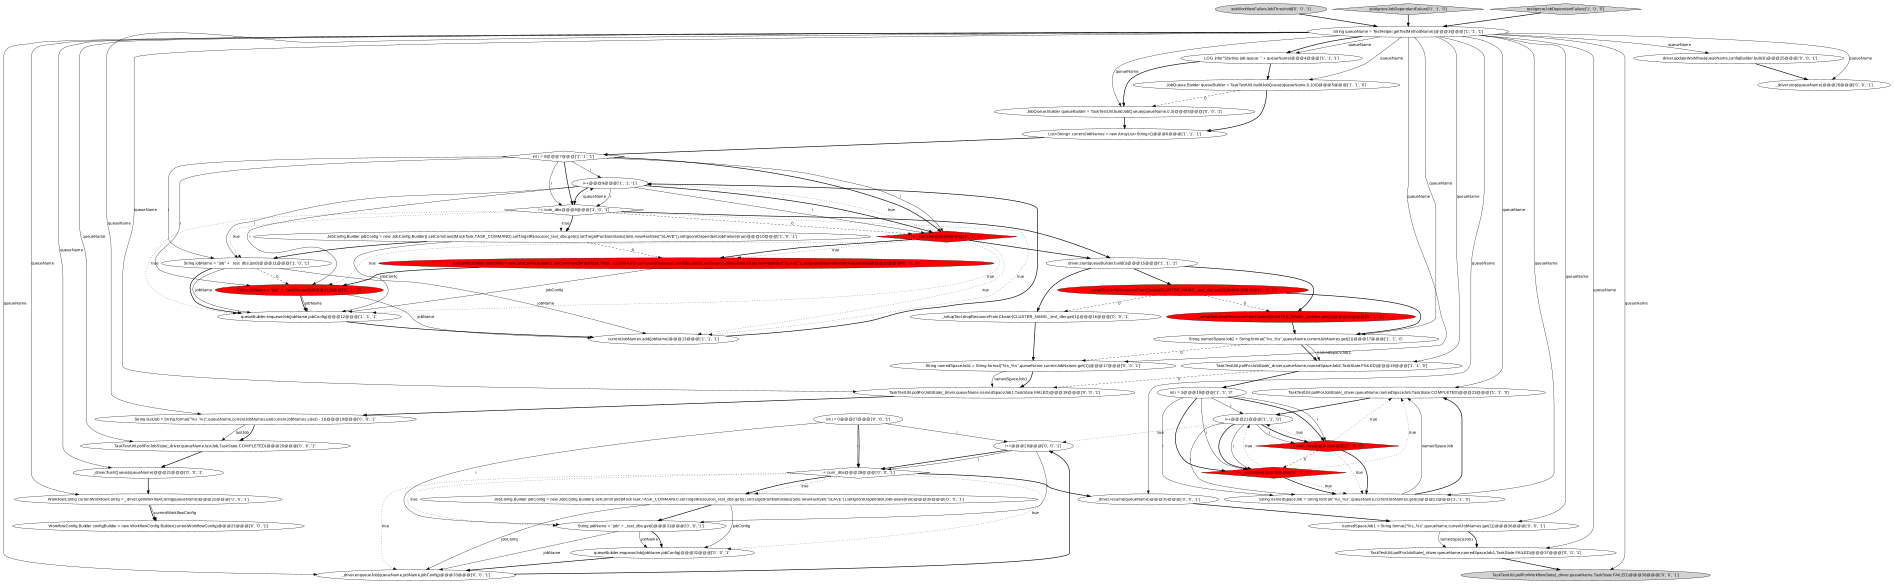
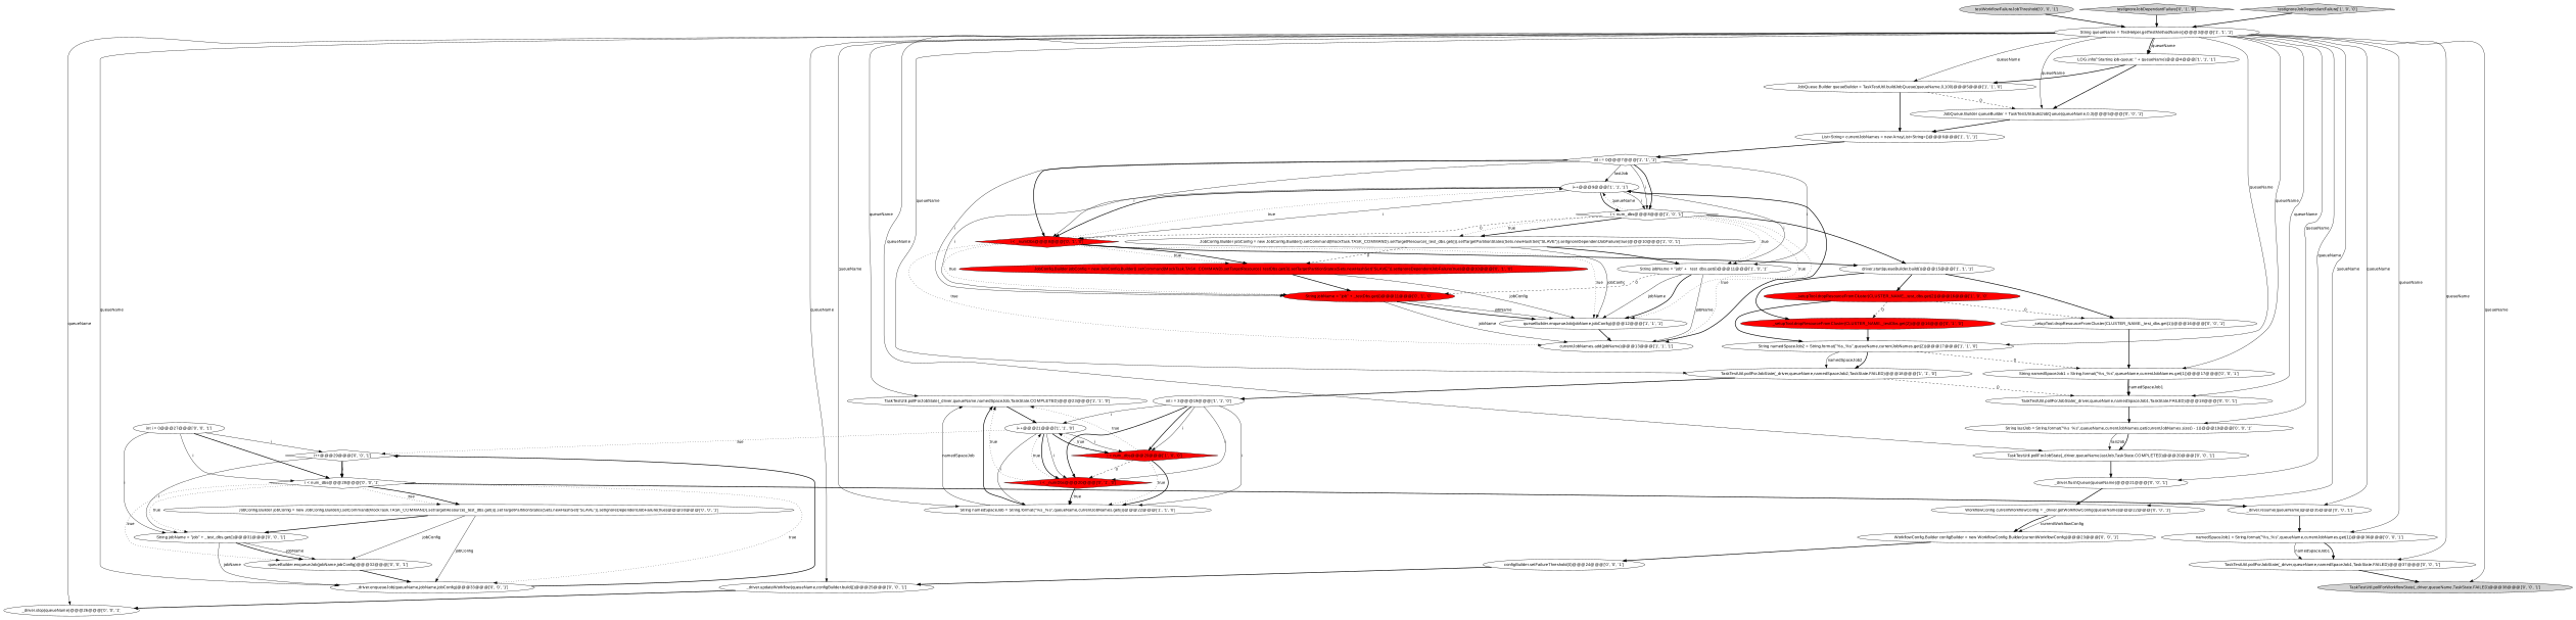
  digraph {
    fontname="Liberation Sans"
    node [fillcolor=white fontname="Liberation Sans" shape=ellipse style=filled]
    edge [fontname="Liberation Sans" style=bold]
    n1 [label="TaskTestUtil.pollForJobState(_driver,queueName,lastJob,TaskState.COMPLETED)@@@20@@@['0', '0', '1']"]
    n2 [label="_driver.flushQueue(queueName)@@@21@@@['0', '0', '1']"]
    n3 [label="WorkflowConfig currentWorkflowConfig = _driver.getWorkflowConfig(queueName)@@@22@@@['0', '0', '1']"]
    n4 [label="TaskTestUtil.pollForJobState(_driver,queueName,namedSpaceJob,TaskState.COMPLETED)@@@23@@@['1', '1', '0']"]
    n5 [label="i++@@@21@@@['1', '1', '0']"]
-   n6 [label="i++@@@29@@@['0', '0', '1']"]
+   n6 [label="i++@@@29@@@['0', '0', '1']" shape=diamond]
    n7 [fillcolor=red label="i < _numDbs@@@20@@@['0', '1', '0']" shape=diamond]
    n8 [label="String namedSpaceJob = String.format(\"%s_%s\",queueName,currentJobNames.get(i))@@@22@@@['1', '1', '0']"]
    n9 [fillcolor=red label="i < num_dbs@@@20@@@['1', '0', '0']" shape=diamond]
    n10 [label="i < num_dbs@@@28@@@['0', '0', '1']" shape=diamond]
    n11 [label="String jobName = \"job\" + _test_dbs.get(i)@@@31@@@['0', '0', '1']"]
    n12 [label="queueBuilder.enqueueJob(jobName,jobConfig)@@@32@@@['0', '0', '1']"]
    n13 [label="_driver.resume(queueName)@@@35@@@['0', '0', '1']"]
    n14 [label="_driver.enqueueJob(queueName,jobName,jobConfig)@@@33@@@['0', '0', '1']"]
    n15 [label="JobConfig.Builder jobConfig = new JobConfig.Builder().setCommand(MockTask.TASK_COMMAND).setTargetResource(_test_dbs.get(i)).setTargetPartitionStates(Sets.newHashSet(\"SLAVE\")).setIgnoreDependentJobFailure(true)@@@30@@@['0', '0', '1']"]
    n16 [label="namedSpaceJob1 = String.format(\"%s_%s\",queueName,currentJobNames.get(1))@@@36@@@['0', '0', '1']"]
    n17 [label="LOG.info(\"Starting job-queue: \" + queueName)@@@4@@@['1', '1', '1']"]
    n18 [label="JobQueue.Builder queueBuilder = TaskTestUtil.buildJobQueue(queueName,0,3)@@@5@@@['0', '0', '1']"]
    n19 [label="JobQueue.Builder queueBuilder = TaskTestUtil.buildJobQueue(queueName,0,100)@@@5@@@['1', '1', '0']"]
    n20 [label="List<String> currentJobNames = new ArrayList<String>()@@@6@@@['1', '1', '1']"]
    n21 [fillcolor=lightgray label="testWorkflowFailureJobThreshold['0', '0', '1']"]
    n22 [label="String queueName = TestHelper.getTestMethodName()@@@3@@@['1', '1', '1']"]
    n23 [label="String namedSpaceJob2 = String.format(\"%s_%s\",queueName,currentJobNames.get(2))@@@17@@@['1', '1', '0']"]
    n24 [label="TaskTestUtil.pollForJobState(_driver,queueName,namedSpaceJob2,TaskState.FAILED)@@@18@@@['1', '1', '0']"]
    n25 [label="TaskTestUtil.pollForJobState(_driver,queueName,namedSpaceJob1,TaskState.FAILED)@@@18@@@['0', '0', '1']"]
    n26 [label="String lastJob = String.format(\"%s_%s\",queueName,currentJobNames.get(currentJobNames.size() - 1))@@@19@@@['0', '0', '1']"]
    n27 [label="_driver.updateWorkflow(queueName,configBuilder.build())@@@25@@@['0', '0', '1']"]
    n28 [fillcolor=lightgray label="TaskTestUtil.pollForWorkflowState(_driver,queueName,TaskState.FAILED)@@@38@@@['0', '0', '1']"]
    n29 [label="String namedSpaceJob1 = String.format(\"%s_%s\",queueName,currentJobNames.get(1))@@@17@@@['0', '0', '1']"]
    n30 [label="TaskTestUtil.pollForJobState(_driver,queueName,namedSpaceJob1,TaskState.FAILED)@@@37@@@['0', '0', '1']"]
    n31 [label="_driver.stop(queueName)@@@26@@@['0', '0', '1']"]
    n32 [label="queueBuilder.enqueueJob(jobName,jobConfig)@@@12@@@['1', '1', '1']"]
    n33 [label="currentJobNames.add(jobName)@@@13@@@['1', '1', '1']"]
    n34 [label="i++@@@9@@@['1', '1', '1']"]
    n35 [label="String jobName = \"job\" + _test_dbs.get(i)@@@11@@@['1', '0', '1']"]
    n36 [fillcolor=red label="String jobName = \"job\" + _testDbs.get(i)@@@11@@@['0', '1', '0']"]
    n37 [label="i < num_dbs@@@8@@@['1', '0', '1']" shape=diamond]
    n38 [fillcolor=red label="i < _numDbs@@@8@@@['0', '1', '0']" shape=diamond]
    n39 [label="_driver.start(queueBuilder.build())@@@15@@@['1', '1', '1']"]
    n40 [label="JobConfig.Builder jobConfig = new JobConfig.Builder().setCommand(MockTask.TASK_COMMAND).setTargetResource(_test_dbs.get(i)).setTargetPartitionStates(Sets.newHashSet(\"SLAVE\")).setIgnoreDependentJobFailure(true)@@@10@@@['1', '0', '1']"]
    n41 [fillcolor=red label="JobConfig.Builder jobConfig = new JobConfig.Builder().setCommand(MockTask.TASK_COMMAND).setTargetResource(_testDbs.get(i)).setTargetPartitionStates(Sets.newHashSet(\"SLAVE\")).setIgnoreDependentJobFailure(true)@@@10@@@['0', '1', '0']"]
    n42 [fillcolor=red label="_setupTool.dropResourceFromCluster(CLUSTER_NAME,_testDbs.get(2))@@@16@@@['0', '1', '0']"]
    n43 [label="int i = 3@@@19@@@['1', '1', '0']"]
    n44 [label="WorkflowConfig.Builder configBuilder = new WorkflowConfig.Builder(currentWorkflowConfig)@@@23@@@['0', '0', '1']"]
+   n45 [label="configBuilder.setFailureThreshold(0)@@@24@@@['0', '0', '1']"]
    n46 [label="int i = 0@@@7@@@['1', '1', '1']" shape=diamond]
    n47 [fillcolor=red label="_setupTool.dropResourceFromCluster(CLUSTER_NAME,_test_dbs.get(2))@@@16@@@['1', '0', '0']"]
    n48 [label="_setupTool.dropResourceFromCluster(CLUSTER_NAME,_test_dbs.get(1))@@@16@@@['0', '0', '1']"]
    n49 [fillcolor=lightgray label="testIgnoreJobDependantFailure['0', '1', '0']" shape=diamond]
    n50 [fillcolor=lightgray label="testIgnoreJobDependantFailure['1', '0', '0']" shape=diamond]
    n51 [label="int i = 0@@@27@@@['0', '0', '1']"]
    n1 -> n2
    n2 -> n3
    n3 -> n44 [label=currentWorkflowConfig style=solid]
    n3 -> n44
    n4 -> n5
    n5 -> n6 [label=true style=dotted]
    n5 -> n7
    n5 -> n7 [label=i style=solid]
    n5 -> n8 [label=i style=solid]
    n5 -> n9 [label=i style=solid]
    n5 -> n9
    n6 -> n10
    n6 -> n10 [label=i style=solid]
    n6 -> n11 [label=i style=solid]
    n7 -> n4 [label=true style=dotted]
    n7 -> n5 [label=true style=dotted]
    n7 -> n8 [label=true style=dotted]
    n7 -> n8
    n8 -> n4 [label=namedSpaceJob style=solid]
    n8 -> n4
    n9 -> n4 [label=true style=dotted]
    n9 -> n5 [label=true style=dotted]
    n9 -> n7 [label=0 style=dashed]
    n9 -> n8 [label=true style=dotted]
    n9 -> n8
    n10 -> n11 [label=true style=dotted]
    n10 -> n12 [label=true style=dotted]
    n10 -> n13
    n10 -> n14 [label=true style=dotted]
    n10 -> n15 [label=true style=dotted]
    n10 -> n15
    n11 -> n12 [label=jobName style=solid]
    n11 -> n12
    n11 -> n14 [label=jobName style=solid]
    n12 -> n14
    n13 -> n16
    n14 -> n6
    n15 -> n11
    n15 -> n12 [label=jobConfig style=solid]
    n15 -> n14 [label=jobConfig style=solid]
    n16 -> n30
    n16 -> n30 [label=namedSpaceJob1 style=solid]
    n17 -> n18
    n17 -> n19
    n18 -> n20
    n19 -> n18 [label=0 style=dashed]
    n19 -> n20
    n20 -> n46
    n21 -> n22
    n22 -> n1 [label=queueName style=solid]
    n22 -> n2 [label=queueName style=solid]
    n22 -> n3 [label=queueName style=solid]
    n22 -> n4 [label=queueName style=solid]
    n22 -> n8 [label=queueName style=solid]
    n22 -> n13 [label=queueName style=solid]
    n22 -> n14 [label=queueName style=solid]
    n22 -> n16 [label=queueName style=solid]
    n22 -> n17 [label=queueName style=solid]
    n22 -> n17
    n22 -> n18 [label=queueName style=solid]
    n22 -> n19 [label=queueName style=solid]
    n22 -> n23 [label=queueName style=solid]
    n22 -> n24 [label=queueName style=solid]
    n22 -> n25 [label=queueName style=solid]
    n22 -> n26 [label=queueName style=solid]
    n22 -> n27 [label=queueName style=solid]
    n22 -> n28 [label=queueName style=solid]
    n22 -> n29 [label=queueName style=solid]
    n22 -> n30 [label=queueName style=solid]
    n22 -> n31 [label=queueName style=solid]
    n23 -> n24
    n23 -> n24 [label=namedSpaceJob2 style=solid]
    n23 -> n29 [label=0 style=dashed]
    n24 -> n25 [label=0 style=dashed]
    n24 -> n43
    n25 -> n26
    n26 -> n1 [label=lastJob style=solid]
    n26 -> n1
    n27 -> n31
    n29 -> n25
    n29 -> n25 [label=namedSpaceJob1 style=solid]
    n30 -> n28
    n32 -> n33
    n33 -> n34
    n34 -> n35 [label=i style=solid]
    n34 -> n36 [label=i style=solid]
    n34 -> n37 [label=i style=solid]
    n34 -> n37
    n34 -> n38 [label=i style=solid]
    n34 -> n38
    n35 -> n32 [label=jobName style=solid]
    n35 -> n32
    n35 -> n33 [label=jobName style=solid]
    n35 -> n36 [label=0 style=dashed]
    n36 -> n32 [label=jobName style=solid]
    n36 -> n32
    n36 -> n33 [label=jobName style=solid]
    n37 -> n32 [label=true style=dotted]
    n37 -> n33 [label=true style=dotted]
    n37 -> n34 [label=queueName style=dotted]
    n37 -> n35 [label=true style=dotted]
    n37 -> n38 [label=0 style=dashed]
    n37 -> n39
    n37 -> n40 [label=true style=dotted]
    n37 -> n40
    n38 -> n32 [label=true style=dotted]
    n38 -> n33 [label=true style=dotted]
    n38 -> n34 [label=true style=dotted]
    n38 -> n36 [label=true style=dotted]
    n38 -> n39
    n38 -> n41 [label=true style=dotted]
    n38 -> n41
    n39 -> n42
    n39 -> n47
    n39 -> n48
    n40 -> n32 [label=jobConfig style=solid]
    n40 -> n35
    n40 -> n41 [label=0 style=dashed]
    n41 -> n32 [label=jobConfig style=solid]
    n41 -> n36
    n42 -> n23
    n43 -> n5 [label=i style=solid]
    n43 -> n7
    n43 -> n7 [label=i style=solid]
    n43 -> n8 [label=i style=solid]
    n43 -> n9
    n43 -> n9 [label=i style=solid]
-   n46 -> n34 [label=i style=solid]
+   n44 -> n45
+   n45 -> n27
+   n46 -> n34 [label=lastJob style=solid]
    n46 -> n35 [label=i style=solid]
    n46 -> n36 [label=i style=solid]
    n46 -> n37 [label=i style=solid]
    n46 -> n37
    n46 -> n38
    n46 -> n38 [label=i style=solid]
    n47 -> n23
    n47 -> n42 [label=0 style=dashed]
    n47 -> n48 [label=0 style=dashed]
    n48 -> n29
    n49 -> n22
    n50 -> n22
    n51 -> n6 [label=i style=solid]
    n51 -> n10 [label=i style=solid]
    n51 -> n10
    n51 -> n11 [label=i style=solid]
  }
